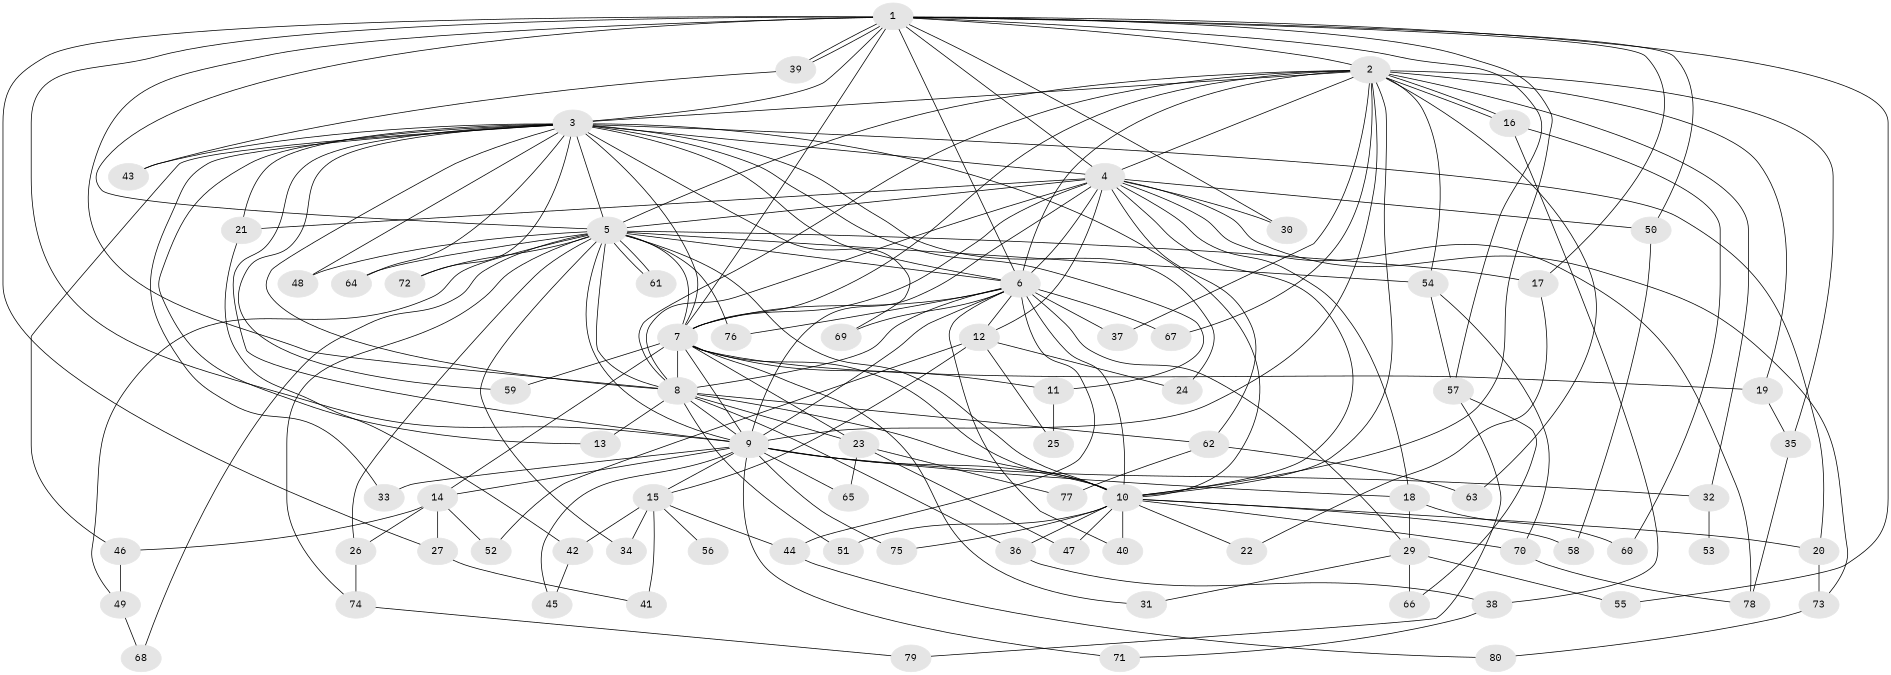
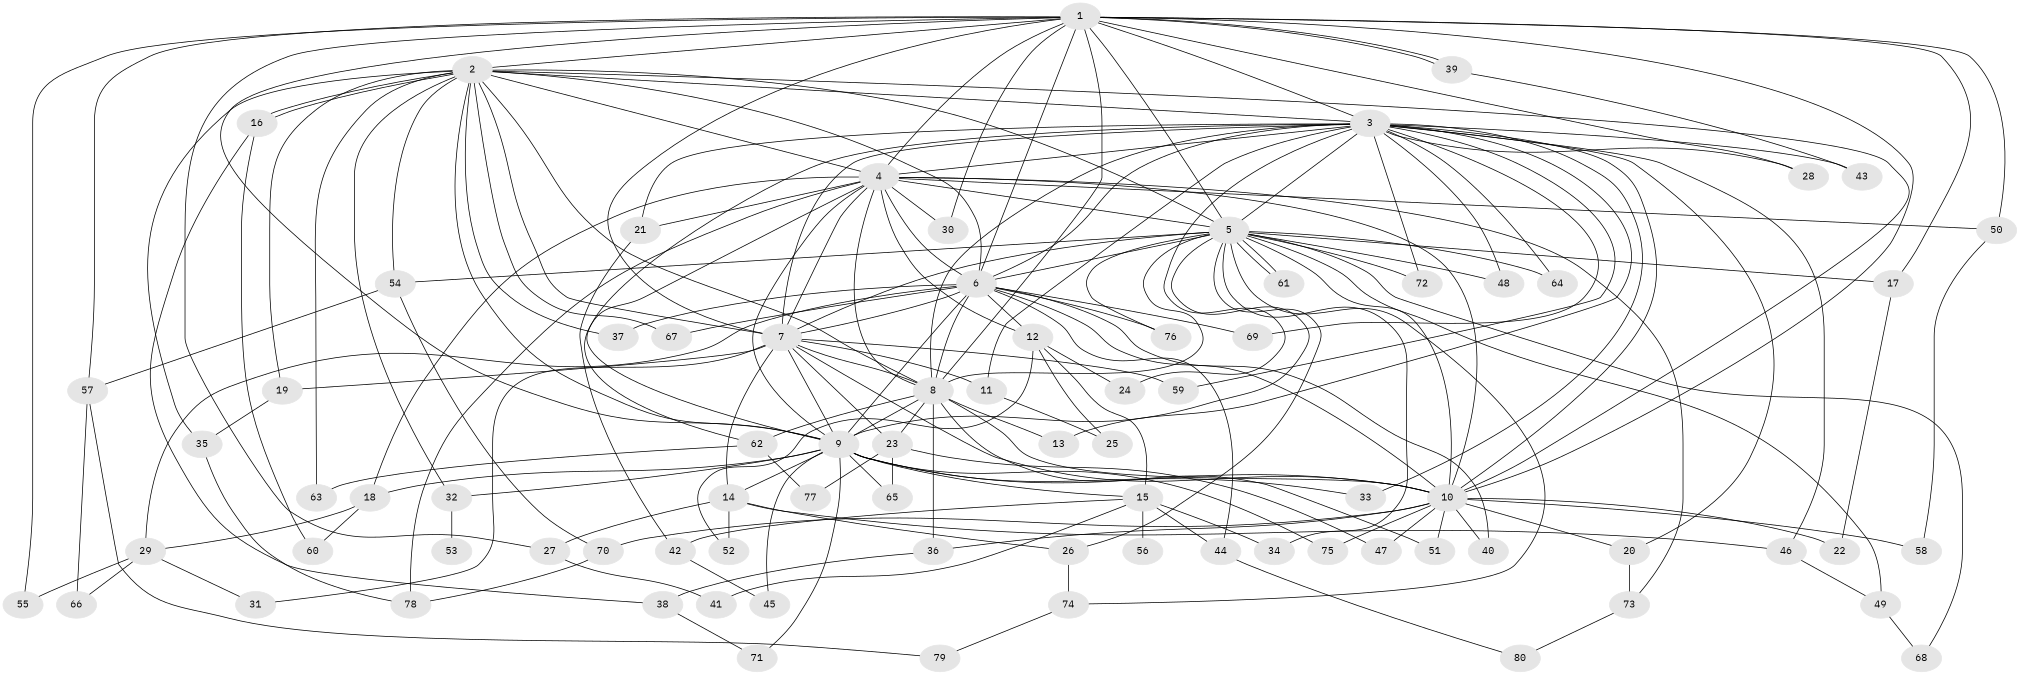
  graph {
    fontname="IBM Plex Mono"
    node [color=gray90 fontname="IBM Plex Mono" style=filled]
    edge [fontname="IBM Plex Mono"]
    1
    2
    3
    4
    5
    6
    7
    8
    9
    10
    17
    27
+   28
    30
    39
    50
    55
    57
    16
    19
    32
    35
    37
    54
    63
    67
    11
    13
    20
    21
    24
    33
    43
    46
    48
    59
    64
    69
    72
    12
    18
    62
    73
    78
    26
    34
    49
    61
    68
    74
    76
    29
    40
    44
    14
    23
    31
    36
    51
    15
    45
    65
    71
    75
    22
    47
    58
    70
    41
    66
    79
    38
    60
    53
    25
    42
    52
    77
    80
    56
    1 -- 2
    1 -- 3
    1 -- 4
    1 -- 5
    1 -- 6
    1 -- 7
    1 -- 8
    1 -- 9
    1 -- 10
    1 -- 17
    1 -- 27
+   1 -- 28
    1 -- 30
    1 -- 39
    1 -- 39
    1 -- 50
    1 -- 55
    1 -- 57
    2 -- 3
    2 -- 4
    2 -- 5
    2 -- 6
    2 -- 7
    2 -- 8
    2 -- 9
    2 -- 10
    2 -- 16
    2 -- 16
    2 -- 19
    2 -- 32
    2 -- 35
    2 -- 37
    2 -- 54
    2 -- 63
    2 -- 67
    3 -- 4
    3 -- 5
    3 -- 6
    3 -- 7
    3 -- 8
    3 -- 9
    3 -- 10
+   3 -- 28
    3 -- 11
    3 -- 13
    3 -- 20
    3 -- 21
    3 -- 24
    3 -- 33
    3 -- 43
    3 -- 46
    3 -- 48
    3 -- 59
    3 -- 64
    3 -- 69
    3 -- 72
    4 -- 5
    4 -- 6
    4 -- 7
    4 -- 8
    4 -- 9
    4 -- 10
    4 -- 30
    4 -- 50
    4 -- 21
    4 -- 12
    4 -- 18
    4 -- 62
    4 -- 73
    4 -- 78
    5 -- 6
    5 -- 7
    5 -- 8
    5 -- 9
    5 -- 10
    5 -- 17
    5 -- 54
    5 -- 48
    5 -- 64
    5 -- 72
    5 -- 26
    5 -- 34
    5 -- 49
    5 -- 61
    5 -- 61
    5 -- 68
    5 -- 74
    5 -- 76
    6 -- 7
    6 -- 8
    6 -- 9
    6 -- 10
    6 -- 37
    6 -- 67
    6 -- 69
    6 -- 12
    6 -- 76
    6 -- 29
    6 -- 40
    6 -- 44
    7 -- 8
    7 -- 9
    7 -- 10
    7 -- 19
    7 -- 11
    7 -- 59
    7 -- 14
    7 -- 23
    7 -- 31
    8 -- 9
    8 -- 10
    8 -- 13
    8 -- 62
    8 -- 23
    8 -- 36
    8 -- 51
    9 -- 10
    9 -- 32
    9 -- 33
    9 -- 18
    9 -- 14
    9 -- 15
    9 -- 45
    9 -- 65
    9 -- 71
    9 -- 75
    10 -- 20
    10 -- 40
    10 -- 36
    10 -- 51
    10 -- 75
    10 -- 22
    10 -- 47
    10 -- 58
    10 -- 70
    17 -- 22
    27 -- 41
    39 -- 43
    50 -- 58
    57 -- 66
    57 -- 79
    16 -- 38
    16 -- 60
    19 -- 35
    32 -- 53
    35 -- 78
    54 -- 57
    54 -- 70
    11 -- 25
    20 -- 73
    21 -- 42
    46 -- 49
    12 -- 24
    12 -- 15
    12 -- 25
    12 -- 52
    18 -- 29
    18 -- 60
    62 -- 63
    62 -- 77
    73 -- 80
    26 -- 74
    49 -- 68
    74 -- 79
    29 -- 55
    29 -- 31
    29 -- 66
    44 -- 80
    14 -- 27
    14 -- 46
    14 -- 26
    14 -- 52
    23 -- 65
    23 -- 47
    23 -- 77
    36 -- 38
    15 -- 34
    15 -- 44
    15 -- 41
    15 -- 42
    15 -- 56
    70 -- 78
    38 -- 71
    42 -- 45
  }
